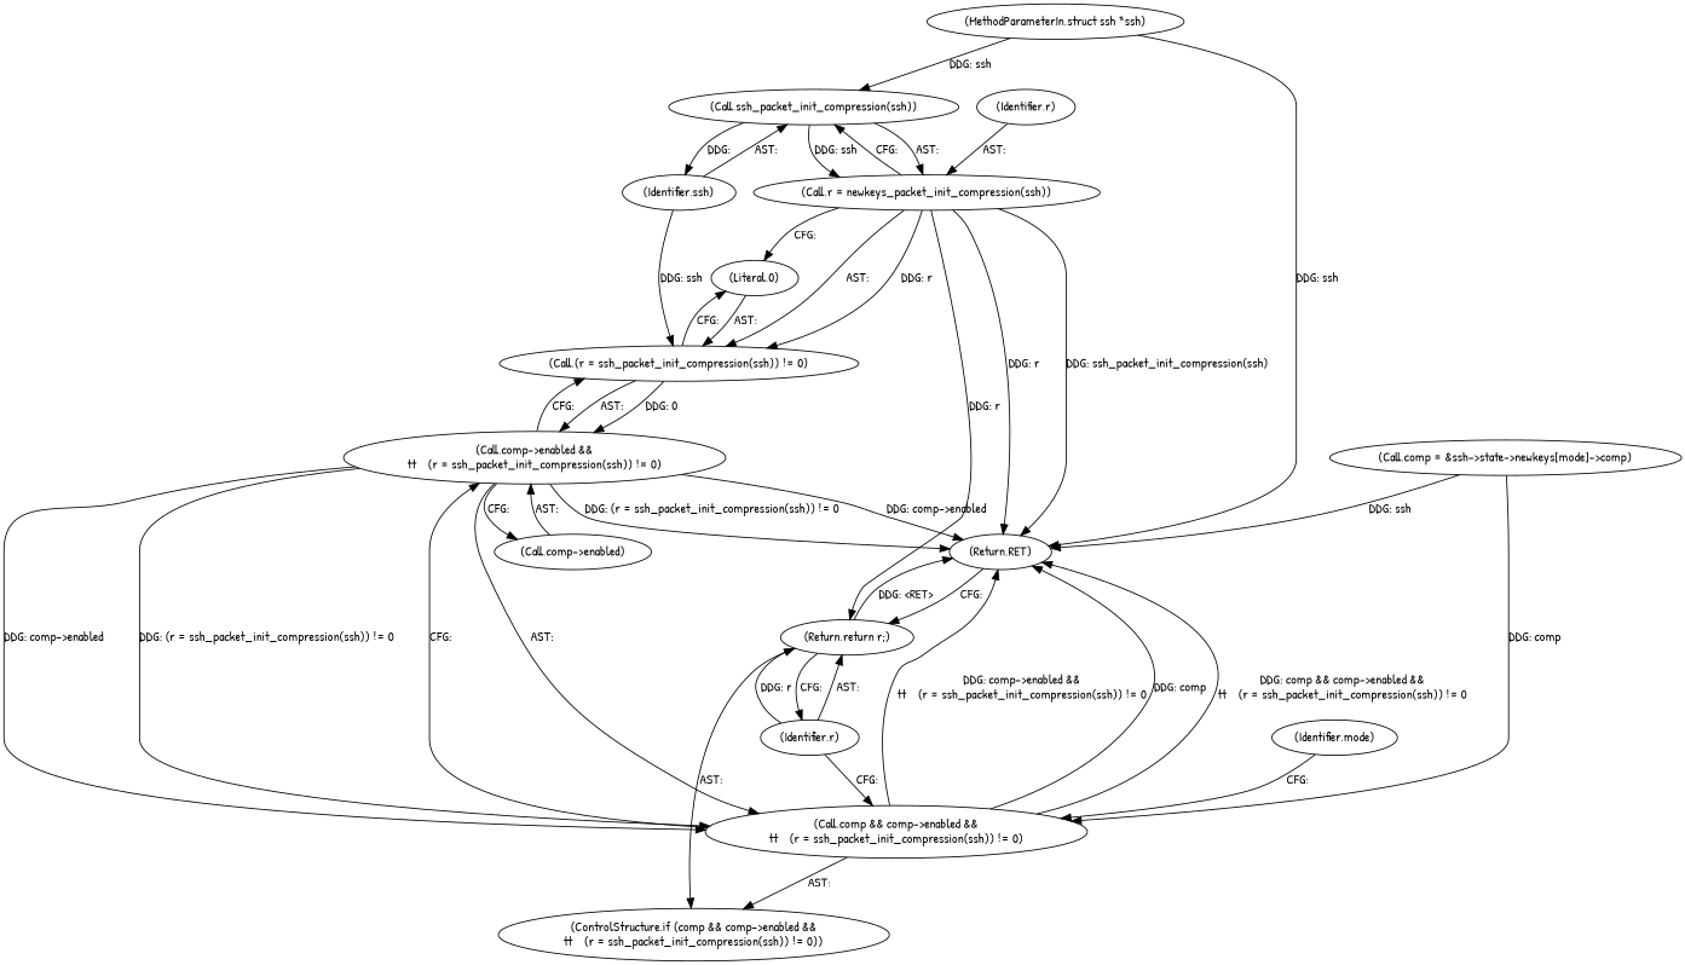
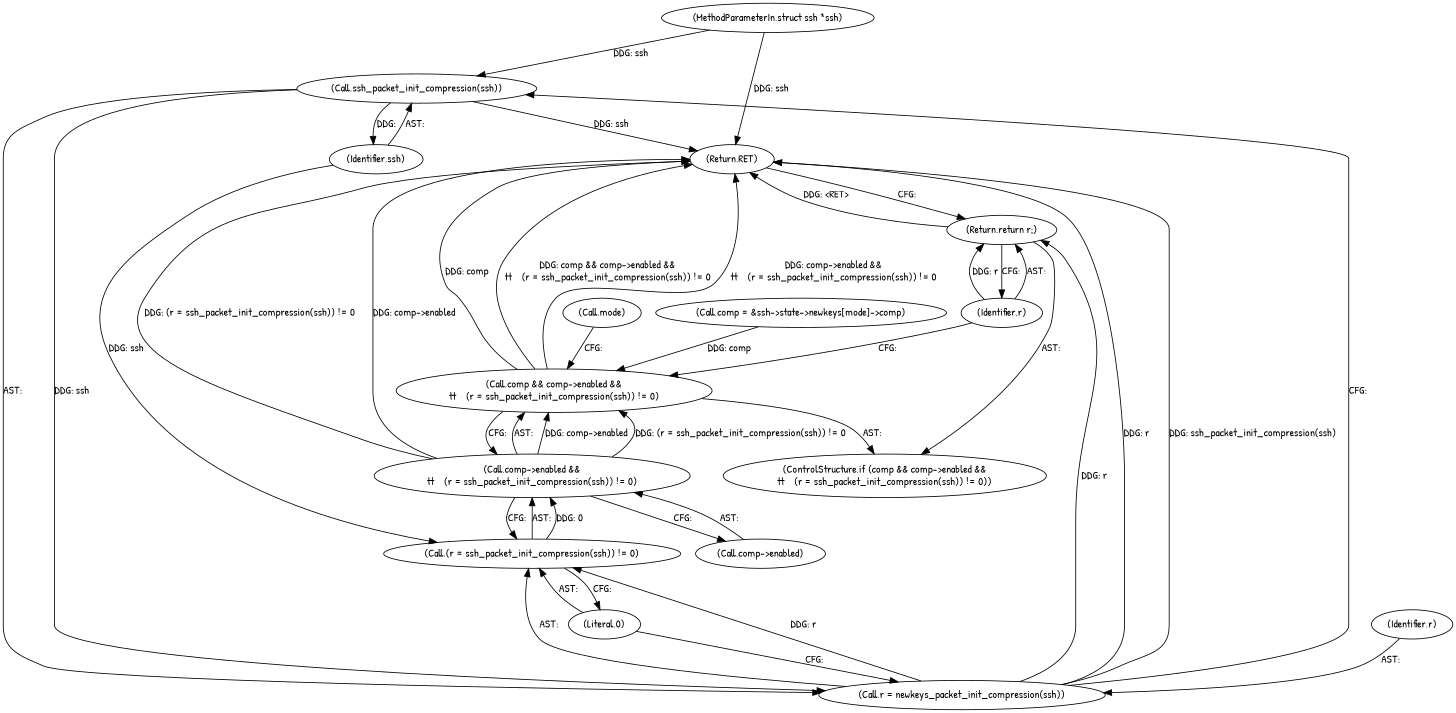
  digraph {
    fontname="Patrick Hand"
    node [fontname="Patrick Hand"]
    edge [fontname="Patrick Hand"]
    n1 [label="(MethodParameterIn,struct ssh *ssh)"]
    n2 [label="(Call,ssh_packet_init_compression(ssh))"]
    n3 [label="(Return,RET)"]
    n4 [label="(Call,r = newkeys_packet_init_compression(ssh))"]
    n5 [label="(Identifier,ssh)"]
    n6 [label="(Return,return r;)"]
    n7 [label="(Call,(r = ssh_packet_init_compression(ssh)) != 0)"]
    n8 [label="(Call,comp->enabled &&\n\t\t    (r = ssh_packet_init_compression(ssh)) != 0)"]
    n9 [label="(Literal,0)"]
    n10 [label="(Call,comp && comp->enabled &&\n\t\t    (r = ssh_packet_init_compression(ssh)) != 0)"]
    n11 [label="(Call,comp->enabled)"]
    n12 [label="(ControlStructure,if (comp && comp->enabled &&\n\t\t    (r = ssh_packet_init_compression(ssh)) != 0))"]
    n13 [label="(Identifier,r)"]
    n14 [label="(Identifier,r)"]
    n15 [label="(Call,comp = &ssh->state->newkeys[mode]->comp)"]
-   n16 [label="(Identifier,mode)"]
+   n16 [label="(Call,mode)"]
    n1 -> n2 [label="DDG: ssh"]
    n1 -> n3 [label="DDG: ssh"]
-   n15 -> n3 [label="DDG: ssh"]
+   n2 -> n3 [label="DDG: ssh"]
    n2 -> n4 [label="AST: "]
    n2 -> n4 [label="DDG: ssh"]
    n2 -> n5 [label="DDG: "]
    n3 -> n6 [label="CFG: "]
    n4 -> n2 [label="CFG: "]
    n4 -> n3 [label="DDG: r"]
    n4 -> n3 [label="DDG: ssh_packet_init_compression(ssh)"]
    n4 -> n6 [label="DDG: r"]
    n4 -> n7 [label="AST: "]
    n4 -> n7 [label="DDG: r"]
    n5 -> n2 [label="AST: "]
    n5 -> n7 [label="DDG: ssh"]
    n6 -> n3 [label="DDG: <RET>"]
    n6 -> n12 [label="AST: "]
    n6 -> n13 [label="CFG: "]
    n7 -> n8 [label="AST: "]
    n7 -> n8 [label="DDG: 0"]
    n7 -> n9 [label="CFG: "]
    n8 -> n3 [label="DDG: (r = ssh_packet_init_compression(ssh)) != 0"]
    n8 -> n3 [label="DDG: comp->enabled"]
    n8 -> n7 [label="CFG: "]
    n8 -> n10 [label="AST: "]
    n8 -> n10 [label="DDG: comp->enabled"]
    n8 -> n10 [label="DDG: (r = ssh_packet_init_compression(ssh)) != 0"]
    n8 -> n11 [label="CFG: "]
-   n4 -> n9 [label="CFG: "]
+   n9 -> n4 [label="CFG: "]
    n9 -> n7 [label="AST: "]
    n10 -> n3 [label="DDG: comp->enabled &&\n\t\t    (r = ssh_packet_init_compression(ssh)) != 0"]
    n10 -> n3 [label="DDG: comp"]
    n10 -> n3 [label="DDG: comp && comp->enabled &&\n\t\t    (r = ssh_packet_init_compression(ssh)) != 0"]
    n10 -> n8 [label="CFG: "]
    n10 -> n12 [label="AST: "]
    n11 -> n8 [label="AST: "]
    n13 -> n6 [label="AST: "]
    n13 -> n6 [label="DDG: r"]
    n13 -> n10 [label="CFG: "]
    n14 -> n4 [label="AST: "]
    n15 -> n10 [label="DDG: comp"]
    n16 -> n10 [label="CFG: "]
  }
